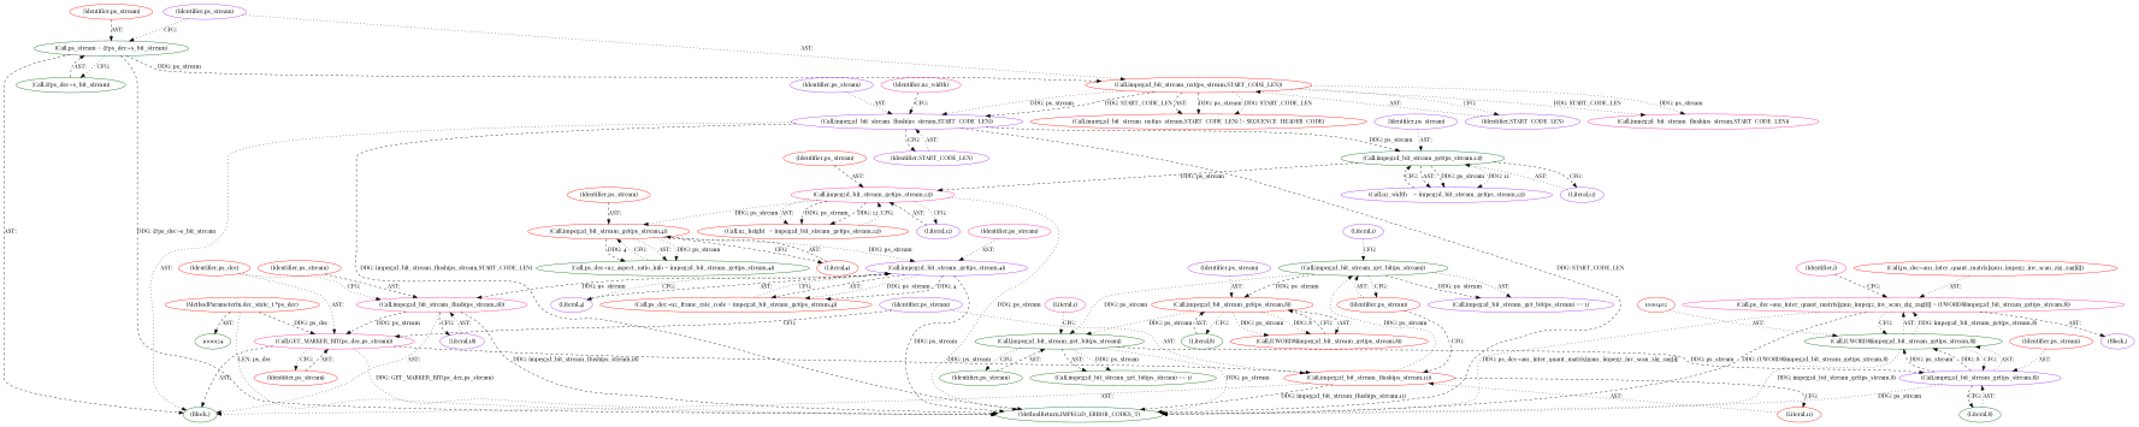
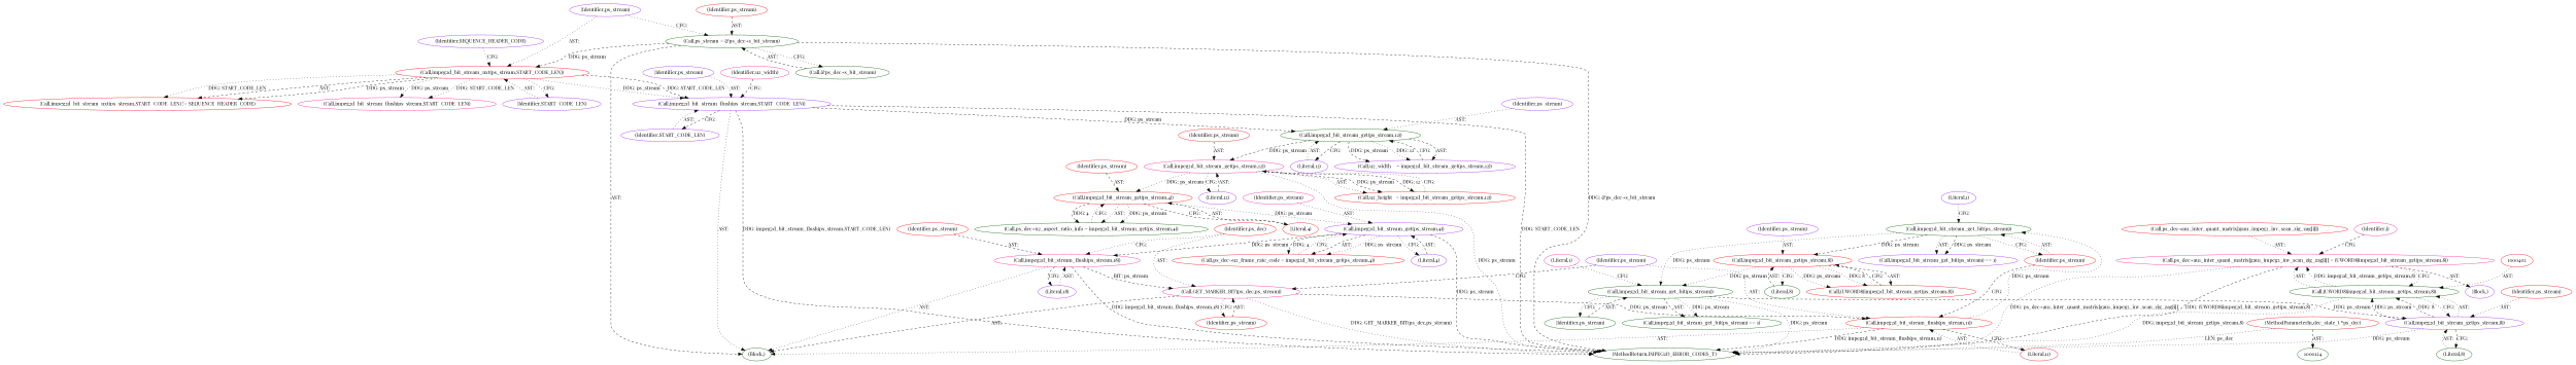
  digraph {
    fontname="Playfair Display"
    node [color=red fontname="Playfair Display"]
    edge [fontname="Playfair Display" style=dotted]
    n1 [color=deeppink label="(Call,ps_dec->au1_inter_quant_matrix[gau1_impeg2_inv_scan_zig_zag[i]] = (UWORD8)impeg2d_bit_stream_get(ps_stream,8))"]
    n2 [color=darkgreen label="(Call,(UWORD8)impeg2d_bit_stream_get(ps_stream,8))"]
    n3 [color=darkgreen label="(MethodReturn,IMPEG2D_ERROR_CODES_T)"]
    n4 [color=purple label="(Block,)"]
    n5 [color=purple label="(Call,impeg2d_bit_stream_get(ps_stream,8))"]
    n6 [color=darkgreen label="(Literal,8)"]
    n7 [color=darkgreen label="(Call,impeg2d_bit_stream_get_bit(ps_stream))"]
    n8 [color=darkgreen label="(Call,impeg2d_bit_stream_get_bit(ps_stream) == 1)"]
    n9 [color=darkgreen label="(Identifier,ps_stream)"]
    n10 [label="(Call,impeg2d_bit_stream_get(ps_stream,8))"]
    n11 [color=darkgreen label="(Literal,8)"]
    n12 [label="(Call,(UWORD8)impeg2d_bit_stream_get(ps_stream,8))"]
    n13 [color=darkgreen label="(Call,impeg2d_bit_stream_get_bit(ps_stream))"]
    n14 [label="(Identifier,ps_stream)"]
    n15 [color=purple label="(Call,impeg2d_bit_stream_get_bit(ps_stream) == 1)"]
    n16 [label="(Call,impeg2d_bit_stream_flush(ps_stream,11))"]
    n17 [label="(Literal,11)"]
    n18 [color=darkgreen label="(Block,)"]
    n19 [color=deeppink label="(Call,GET_MARKER_BIT(ps_dec,ps_stream))"]
    n20 [label="(Identifier,ps_stream)"]
    n21 [label="(MethodParameterIn,dec_state_t *ps_dec)"]
    1000124 [color=darkgreen]
    n23 [color=deeppink label="(Call,impeg2d_bit_stream_flush(ps_stream,18))"]
    n24 [color=purple label="(Literal,18)"]
    n25 [color=purple label="(Call,impeg2d_bit_stream_get(ps_stream,4))"]
    n26 [label="(Call,ps_dec->u2_frame_rate_code = impeg2d_bit_stream_get(ps_stream,4))"]
    n27 [color=purple label="(Literal,4)"]
    n28 [label="(Call,impeg2d_bit_stream_get(ps_stream,4))"]
    n29 [color=darkgreen label="(Call,ps_dec->u2_aspect_ratio_info = impeg2d_bit_stream_get(ps_stream,4))"]
    n30 [label="(Literal,4)"]
    n31 [color=deeppink label="(Call,impeg2d_bit_stream_get(ps_stream,12))"]
    n32 [label="(Call,u2_height   = impeg2d_bit_stream_get(ps_stream,12))"]
    n33 [color=purple label="(Literal,12)"]
    n34 [color=darkgreen label="(Call,impeg2d_bit_stream_get(ps_stream,12))"]
    n35 [color=purple label="(Literal,12)"]
    n36 [color=purple label="(Call,u2_width    = impeg2d_bit_stream_get(ps_stream,12))"]
    n37 [color=purple label="(Call,impeg2d_bit_stream_flush(ps_stream,START_CODE_LEN))"]
    n38 [color=purple label="(Identifier,START_CODE_LEN)"]
    n39 [label="(Call,impeg2d_bit_stream_nxt(ps_stream,START_CODE_LEN))"]
    n40 [color=deeppink label="(Call,impeg2d_bit_stream_flush(ps_stream,START_CODE_LEN))"]
    n41 [label="(Call,impeg2d_bit_stream_nxt(ps_stream,START_CODE_LEN) != SEQUENCE_HEADER_CODE)"]
    n42 [color=purple label="(Identifier,START_CODE_LEN)"]
    n43 [color=darkgreen label="(Call,ps_stream = &ps_dec->s_bit_stream)"]
    n44 [color=darkgreen label="(Call,&ps_dec->s_bit_stream)"]
    n45 [label="(Identifier,ps_stream)"]
    n46 [color=purple label="(Identifier,ps_stream)"]
    n47 [color=purple label="(Identifier,ps_stream)"]
+   n48 [color=purple label="(Identifier,SEQUENCE_HEADER_CODE)"]
    n49 [color=purple label="(Literal,1)"]
    n50 [color=deeppink label="(Identifier,u2_width)"]
    n51 [color=deeppink label="(Literal,1)"]
    n52 [label="(Identifier,ps_dec)"]
    n53 [label="(Identifier,ps_stream)"]
    n54 [label="(Identifier,ps_stream)"]
    n55 [label="(Identifier,ps_stream)"]
    n56 [color=deeppink label="(Identifier,ps_stream)"]
    n57 [color=purple label="(Identifier,ps_stream)"]
    n58 [color=purple label="(Identifier,ps_stream)"]
    n59 [color=purple label="(Identifier,ps_stream)"]
    n60 [label="(Call,ps_dec->au1_inter_quant_matrix[gau1_impeg2_inv_scan_zig_zag[i]])"]
    n61 [label="(Identifier,ps_stream)"]
    n62 [color=deeppink label="(Identifier,i)"]
    1000402
    n1 -> n2 [label="CFG: "]
    n1 -> n3 [label="DDG: ps_dec->au1_inter_quant_matrix[gau1_impeg2_inv_scan_zig_zag[i]]"]
    n1 -> n3 [label="DDG: (UWORD8)impeg2d_bit_stream_get(ps_stream,8)" style=dashed]
    n1 -> n4 [label="AST: " style=dashed]
    n2 -> n1 [label="AST: "]
    n2 -> n1 [label="DDG: impeg2d_bit_stream_get(ps_stream,8)"]
    n2 -> n3 [label="DDG: impeg2d_bit_stream_get(ps_stream,8)"]
    n2 -> n5 [label="CFG: "]
    n5 -> n2 [label="AST: "]
    n5 -> n2 [label="DDG: ps_stream" style=dashed]
    n5 -> n2 [label="DDG: 8" style=dashed]
    n5 -> n3 [label="DDG: ps_stream"]
    n5 -> n6 [label="CFG: " style=dashed]
    n6 -> n5 [label="AST: "]
    n7 -> n3 [label="DDG: ps_stream"]
    n7 -> n5 [label="DDG: ps_stream" style=dashed]
    n7 -> n8 [label="AST: " style=dashed]
    n7 -> n8 [label="DDG: ps_stream"]
    n7 -> n9 [label="CFG: "]
    n9 -> n7 [label="AST: " style=dashed]
    n10 -> n7 [label="DDG: ps_stream"]
    n10 -> n11 [label="CFG: "]
    n10 -> n12 [label="AST: " style=dashed]
    n10 -> n12 [label="DDG: ps_stream"]
    n10 -> n12 [label="DDG: 8"]
    n11 -> n10 [label="AST: " style=dashed]
    n12 -> n10 [label="CFG: " style=dashed]
    n13 -> n7 [label="DDG: ps_stream"]
    n13 -> n10 [label="DDG: ps_stream" style=dashed]
    n13 -> n14 [label="CFG: "]
    n13 -> n15 [label="AST: "]
    n13 -> n15 [label="DDG: ps_stream" style=dashed]
    n14 -> n13 [label="AST: "]
    n14 -> n16 [label="CFG: " style=dashed]
    n16 -> n3 [label="DDG: impeg2d_bit_stream_flush(ps_stream,11)" style=dashed]
    n16 -> n13 [label="DDG: ps_stream"]
    n16 -> n17 [label="CFG: " style=dashed]
    n16 -> n18 [label="AST: "]
    n17 -> n16 [label="AST: "]
    n19 -> n3 [label="DDG: GET_MARKER_BIT(ps_dec,ps_stream)"]
    n19 -> n16 [label="DDG: ps_stream" style=dashed]
    n19 -> n18 [label="AST: " style=dashed]
    n19 -> n20 [label="CFG: "]
    n20 -> n19 [label="AST: " style=dashed]
    n21 -> n3 [label="LEN: ps_dec"]
-   n21 -> n19 [label="DDG: ps_dec" style=dashed]
    n21 -> 1000124 [label="AST: " style=dashed]
    n23 -> n3 [label="DDG: impeg2d_bit_stream_flush(ps_stream,18)" style=dashed]
    n23 -> n18 [label="AST: "]
-   n23 -> n19 [label="DDG: ps_stream" style=dashed]
+   n23 -> n19 [label="BIT: ps_stream" style=dashed]
    n23 -> n24 [label="CFG: " style=dashed]
    n24 -> n23 [label="AST: "]
    n25 -> n3 [label="DDG: ps_stream" style=dashed]
    n25 -> n23 [label="DDG: ps_stream" style=dashed]
    n25 -> n26 [label="AST: " style=dashed]
    n25 -> n26 [label="DDG: ps_stream"]
    n25 -> n26 [label="DDG: 4" style=dashed]
    n25 -> n27 [label="CFG: "]
    n26 -> n25 [label="CFG: "]
    n27 -> n25 [label="AST: " style=dashed]
    n28 -> n25 [label="DDG: ps_stream"]
    n28 -> n29 [label="AST: "]
    n28 -> n29 [label="DDG: ps_stream"]
    n28 -> n29 [label="DDG: 4" style=dashed]
    n28 -> n30 [label="CFG: " style=dashed]
    n29 -> n28 [label="CFG: "]
    n30 -> n28 [label="AST: " style=dashed]
    n31 -> n3 [label="DDG: ps_stream"]
    n31 -> n28 [label="DDG: ps_stream"]
    n31 -> n32 [label="AST: "]
    n31 -> n32 [label="DDG: ps_stream" style=dashed]
    n31 -> n32 [label="DDG: 12" style=dashed]
    n31 -> n33 [label="CFG: "]
    n32 -> n31 [label="CFG: "]
    n33 -> n31 [label="AST: " style=dashed]
    n34 -> n31 [label="DDG: ps_stream" style=dashed]
    n34 -> n35 [label="CFG: " style=dashed]
    n34 -> n36 [label="AST: " style=dashed]
    n34 -> n36 [label="DDG: ps_stream" style=dashed]
    n34 -> n36 [label="DDG: 12"]
    n35 -> n34 [label="AST: "]
    n36 -> n34 [label="CFG: " style=dashed]
    n37 -> n3 [label="DDG: impeg2d_bit_stream_flush(ps_stream,START_CODE_LEN)" style=dashed]
    n37 -> n3 [label="DDG: START_CODE_LEN" style=dashed]
    n37 -> n18 [label="AST: "]
    n37 -> n34 [label="DDG: ps_stream" style=dashed]
    n37 -> n38 [label="CFG: " style=dashed]
    n38 -> n37 [label="AST: "]
    n39 -> n37 [label="DDG: ps_stream"]
    n39 -> n37 [label="DDG: START_CODE_LEN" style=dashed]
    n39 -> n40 [label="DDG: ps_stream"]
    n39 -> n40 [label="DDG: START_CODE_LEN"]
    n39 -> n41 [label="AST: " style=dashed]
    n39 -> n41 [label="DDG: ps_stream" style=dashed]
    n39 -> n41 [label="DDG: START_CODE_LEN"]
    n39 -> n42 [label="CFG: "]
    n42 -> n39 [label="AST: "]
    n43 -> n3 [label="DDG: &ps_dec->s_bit_stream" style=dashed]
    n43 -> n18 [label="AST: " style=dashed]
    n43 -> n39 [label="DDG: ps_stream" style=dashed]
    n43 -> n44 [label="CFG: "]
    n44 -> n43 [label="AST: " style=dashed]
    n45 -> n23 [label="AST: " style=dashed]
    n46 -> n16 [label="AST: "]
    n46 -> n19 [label="CFG: " style=dashed]
    n47 -> n10 [label="AST: "]
+   n48 -> n39 [label="CFG: "]
    n49 -> n13 [label="CFG: "]
    n50 -> n37 [label="CFG: " style=dashed]
    n51 -> n7 [label="CFG: "]
    n52 -> n19 [label="AST: "]
    n52 -> n23 [label="CFG: "]
    n53 -> n31 [label="AST: " style=dashed]
    n54 -> n43 [label="AST: " style=dashed]
    n55 -> n28 [label="AST: " style=dashed]
    n56 -> n25 [label="AST: "]
    n57 -> n39 [label="AST: "]
    n57 -> n43 [label="CFG: "]
    n58 -> n37 [label="AST: "]
    n59 -> n34 [label="AST: "]
    n60 -> n1 [label="AST: "]
    n61 -> n5 [label="AST: "]
    n62 -> n1 [label="CFG: " style=dashed]
    1000402 -> n2 [label="AST: "]
  }
